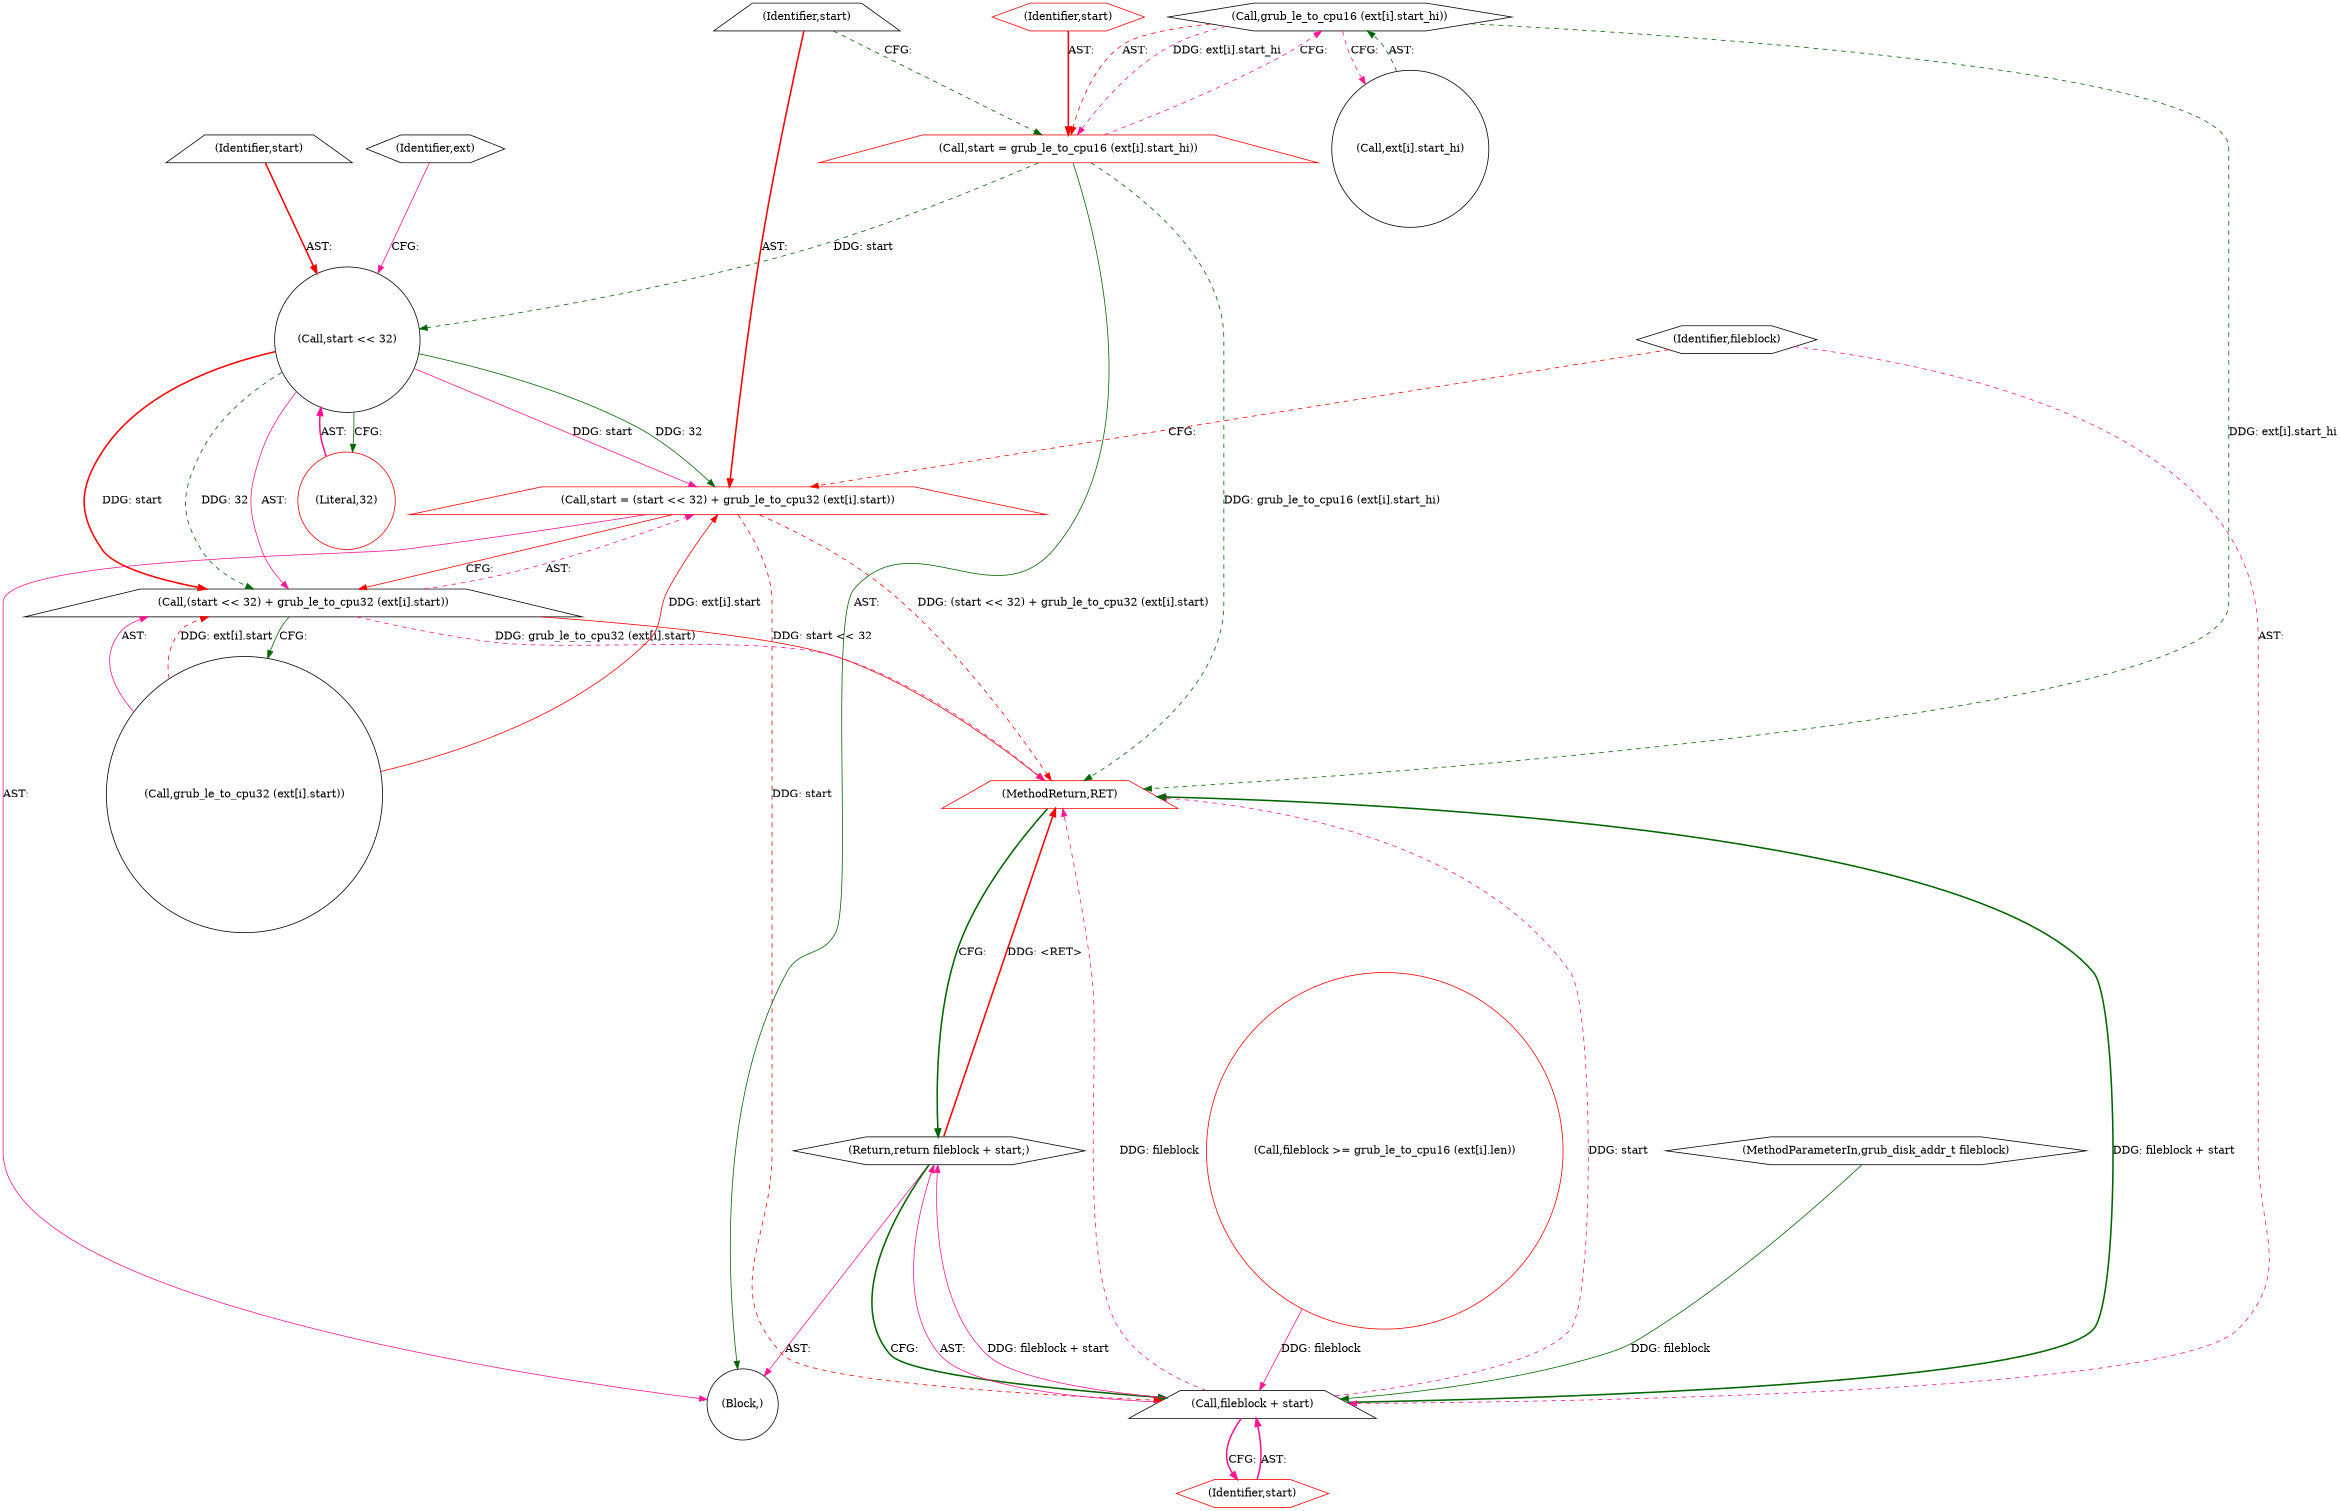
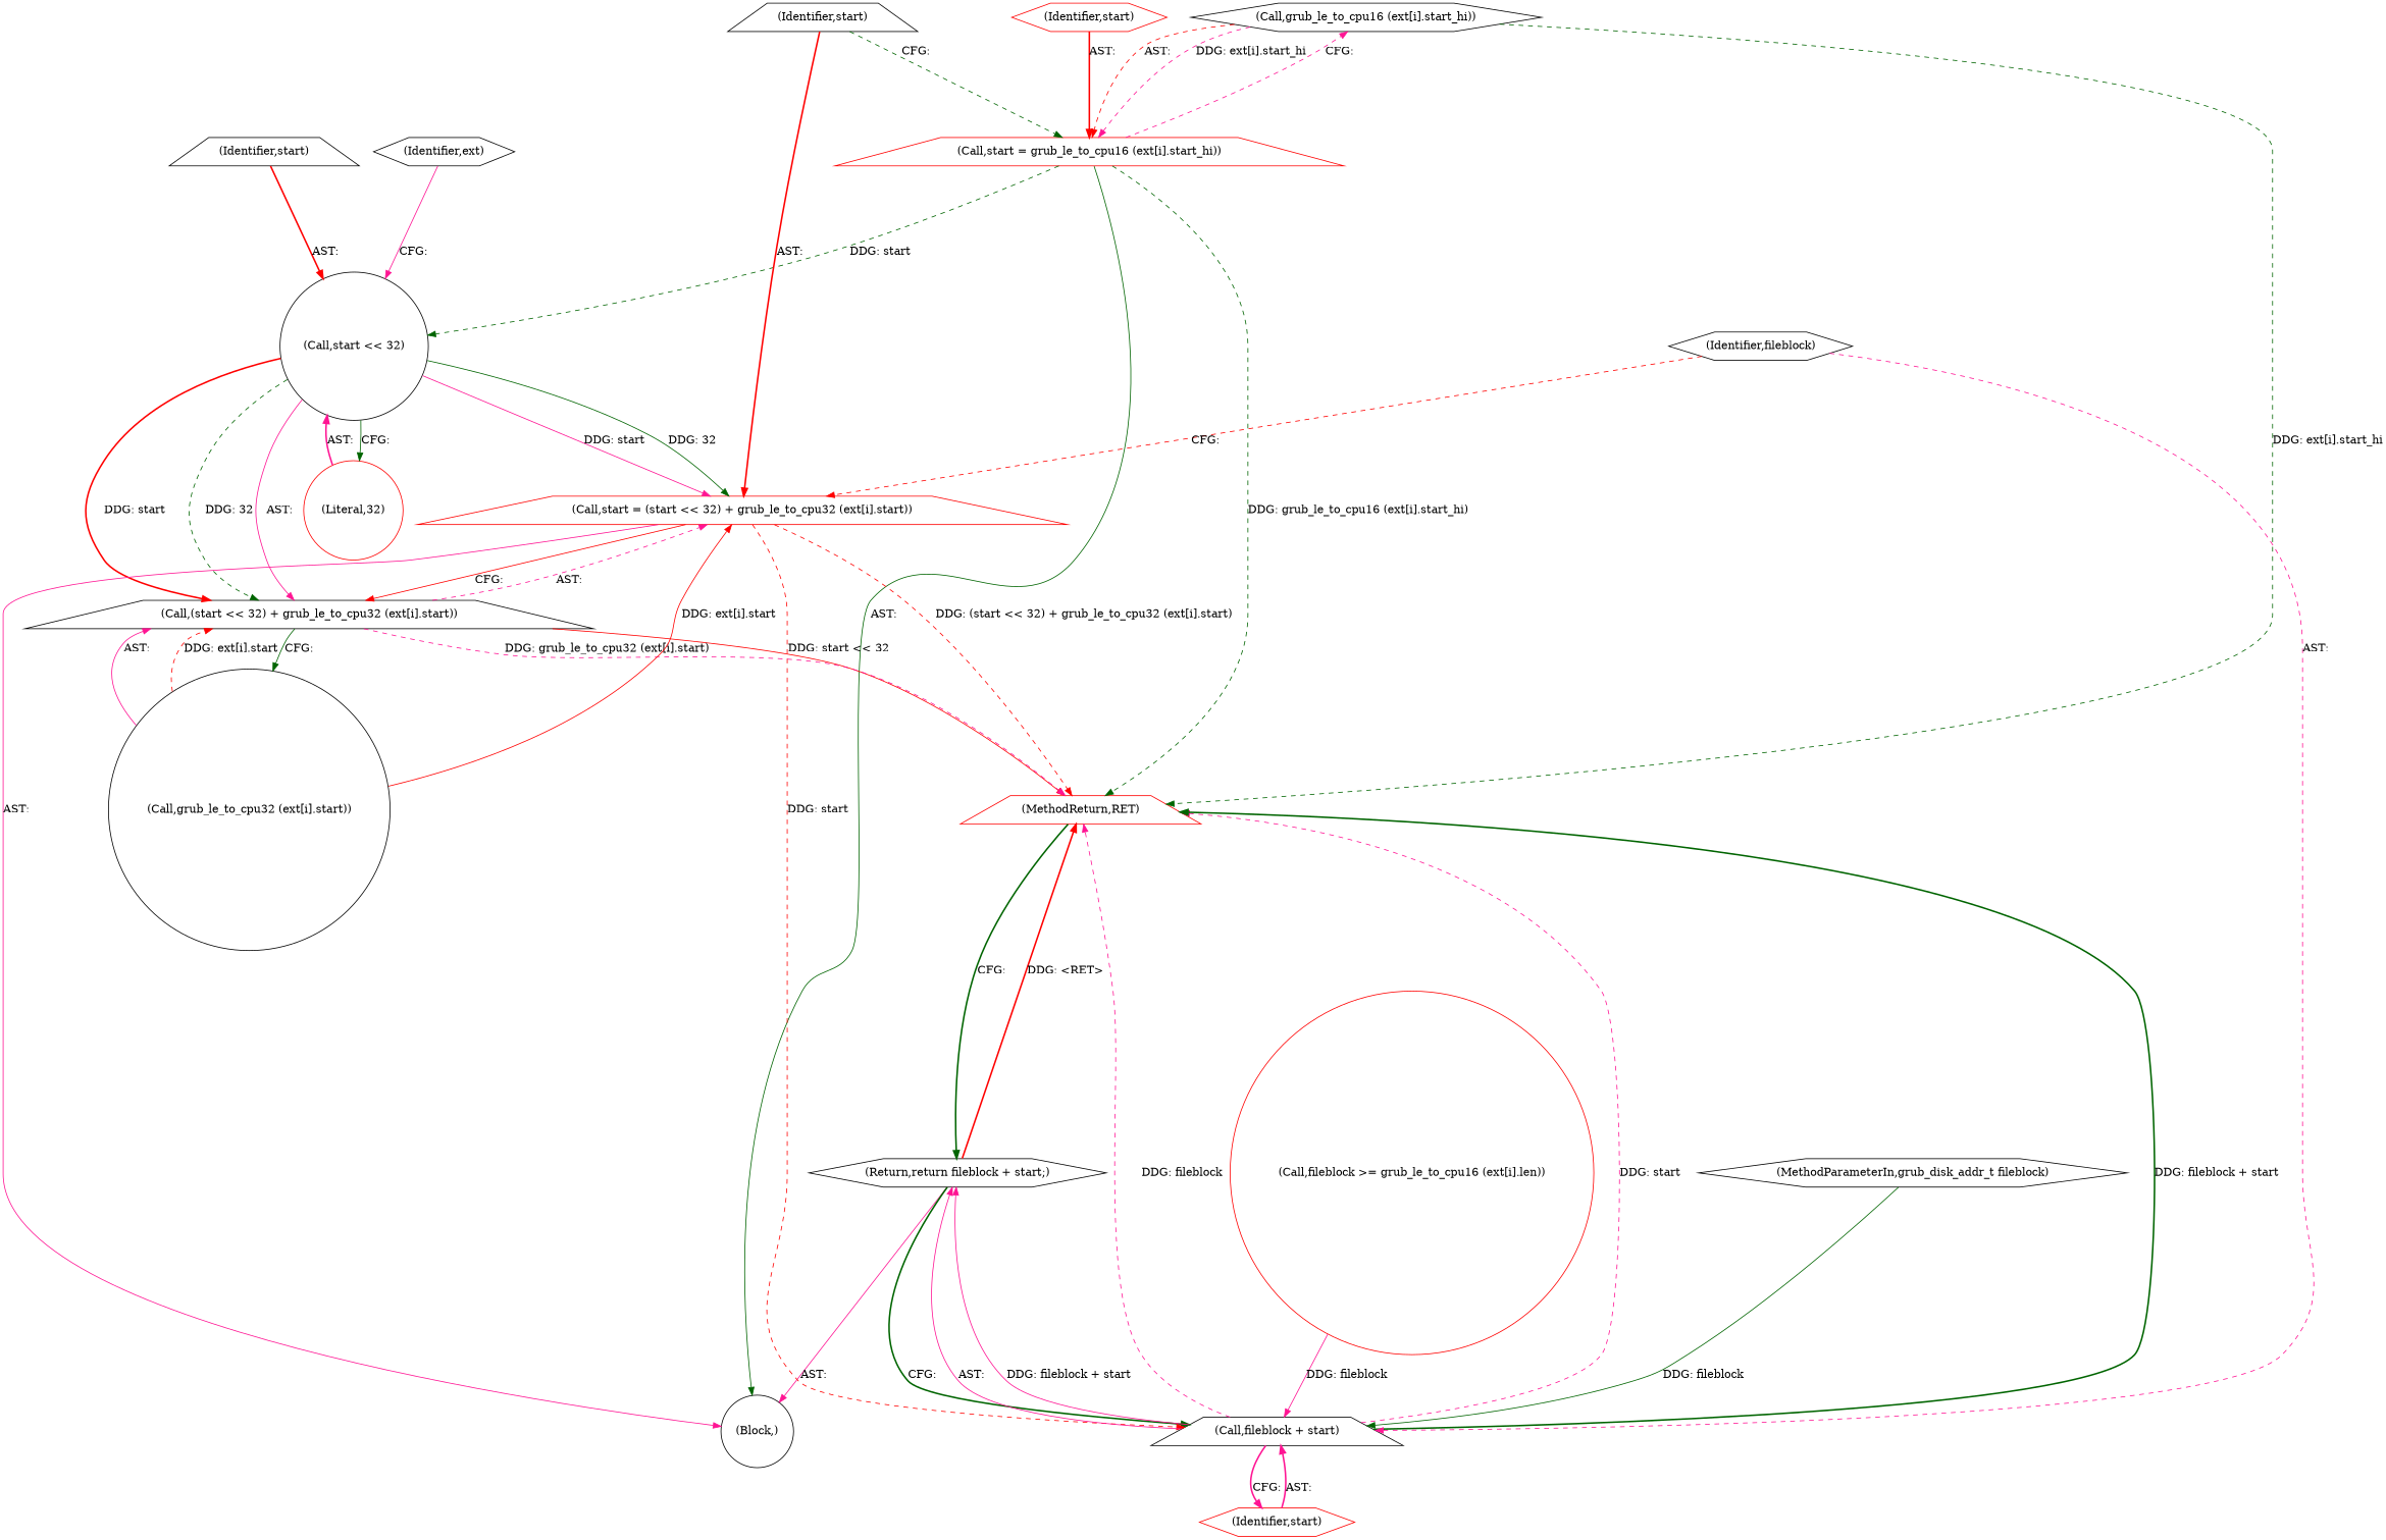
  digraph {
    node [color=black shape=hexagon]
    edge [color=deeppink style=dashed]
    n1 [label="(Call,grub_le_to_cpu16 (ext[i].start_hi))"]
    n2 [color=red label="(Call,start = grub_le_to_cpu16 (ext[i].start_hi))" shape=trapezium]
    n3 [color=red label="(MethodReturn,RET)" shape=trapezium]
-   n4 [label="(Call,ext[i].start_hi)" shape=circle]
    n5 [label="(Call,start << 32)" shape=circle]
    n6 [label="(Block,)" shape=circle]
    n7 [label="(Return,return fileblock + start;)"]
    n8 [color=red label="(Call,start = (start << 32) + grub_le_to_cpu32 (ext[i].start))" shape=trapezium]
    n9 [label="(Call,(start << 32) + grub_le_to_cpu32 (ext[i].start))" shape=trapezium]
    n10 [color=red label="(Literal,32)" shape=circle]
    n11 [label="(Call,fileblock + start)" shape=trapezium]
    n12 [label="(Call,grub_le_to_cpu32 (ext[i].start))" shape=circle]
    n13 [color=red label="(Identifier,start)"]
    n14 [color=red label="(Identifier,start)"]
    n15 [label="(Identifier,start)" shape=trapezium]
    n16 [color=red label="(Call,fileblock >= grub_le_to_cpu16 (ext[i].len))" shape=circle]
    n17 [label="(Identifier,fileblock)"]
    n18 [label="(Identifier,ext)"]
    n19 [label="(MethodParameterIn,grub_disk_addr_t fileblock)"]
    n20 [label="(Identifier,start)" shape=trapezium]
    n1 -> n2 [color=red label="AST: "]
    n1 -> n2 [label="DDG: ext[i].start_hi"]
    n1 -> n3 [color=darkgreen label="DDG: ext[i].start_hi"]
-   n1 -> n4 [label="CFG: "]
    n2 -> n1 [label="CFG: "]
    n2 -> n3 [color=darkgreen label="DDG: grub_le_to_cpu16 (ext[i].start_hi)"]
    n2 -> n5 [color=darkgreen label="DDG: start"]
    n2 -> n6 [color=darkgreen label="AST: " style=solid]
    n3 -> n7 [color=darkgreen label="CFG: " style=bold]
-   n4 -> n1 [color=darkgreen label="AST: "]
    n5 -> n8 [label="DDG: start" style=solid]
    n5 -> n8 [color=darkgreen label="DDG: 32" style=solid]
    n5 -> n9 [label="AST: " style=solid]
    n5 -> n9 [color=red label="DDG: start" style=bold]
    n5 -> n9 [color=darkgreen label="DDG: 32"]
    n5 -> n10 [color=darkgreen label="CFG: " style=solid]
    n7 -> n3 [color=red label="DDG: <RET>" style=bold]
    n7 -> n6 [label="AST: " style=solid]
    n7 -> n11 [color=darkgreen label="CFG: " style=bold]
    n8 -> n3 [color=red label="DDG: (start << 32) + grub_le_to_cpu32 (ext[i].start)"]
    n8 -> n6 [label="AST: " style=solid]
    n8 -> n9 [color=red label="CFG: " style=solid]
    n8 -> n11 [color=red label="DDG: start"]
    n9 -> n3 [color=red label="DDG: start << 32" style=solid]
    n9 -> n3 [label="DDG: grub_le_to_cpu32 (ext[i].start)"]
    n9 -> n8 [label="AST: "]
    n9 -> n12 [color=darkgreen label="CFG: " style=solid]
    n10 -> n5 [label="AST: " style=bold]
    n11 -> n3 [label="DDG: fileblock"]
    n11 -> n3 [label="DDG: start"]
    n11 -> n3 [color=darkgreen label="DDG: fileblock + start" style=bold]
    n11 -> n7 [label="AST: " style=solid]
    n11 -> n7 [label="DDG: fileblock + start" style=solid]
    n11 -> n13 [label="CFG: " style=bold]
    n12 -> n8 [color=red label="DDG: ext[i].start" style=solid]
    n12 -> n9 [label="AST: " style=solid]
    n12 -> n9 [color=red label="DDG: ext[i].start"]
    n13 -> n11 [label="AST: " style=bold]
    n14 -> n2 [color=red label="AST: " style=bold]
    n15 -> n2 [color=darkgreen label="CFG: "]
    n15 -> n8 [color=red label="AST: " style=bold]
    n16 -> n11 [label="DDG: fileblock" style=solid]
    n17 -> n8 [color=red label="CFG: "]
    n17 -> n11 [label="AST: "]
    n18 -> n5 [label="CFG: " style=solid]
    n19 -> n11 [color=darkgreen label="DDG: fileblock" style=solid]
    n20 -> n5 [color=red label="AST: " style=bold]
  }
